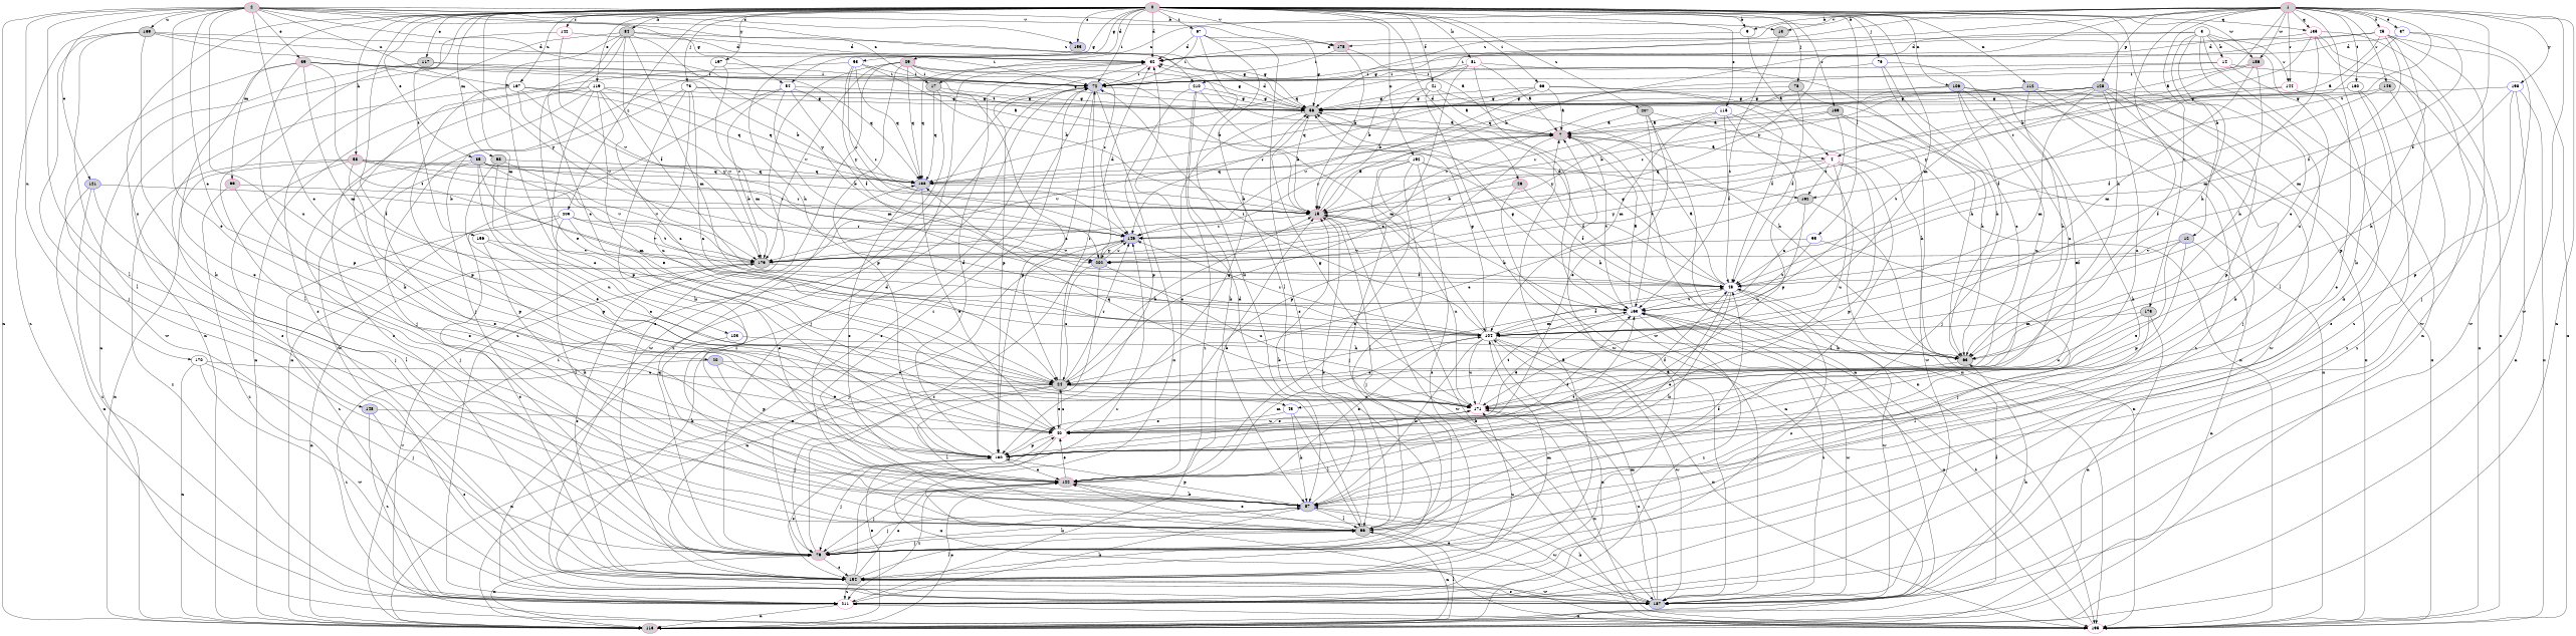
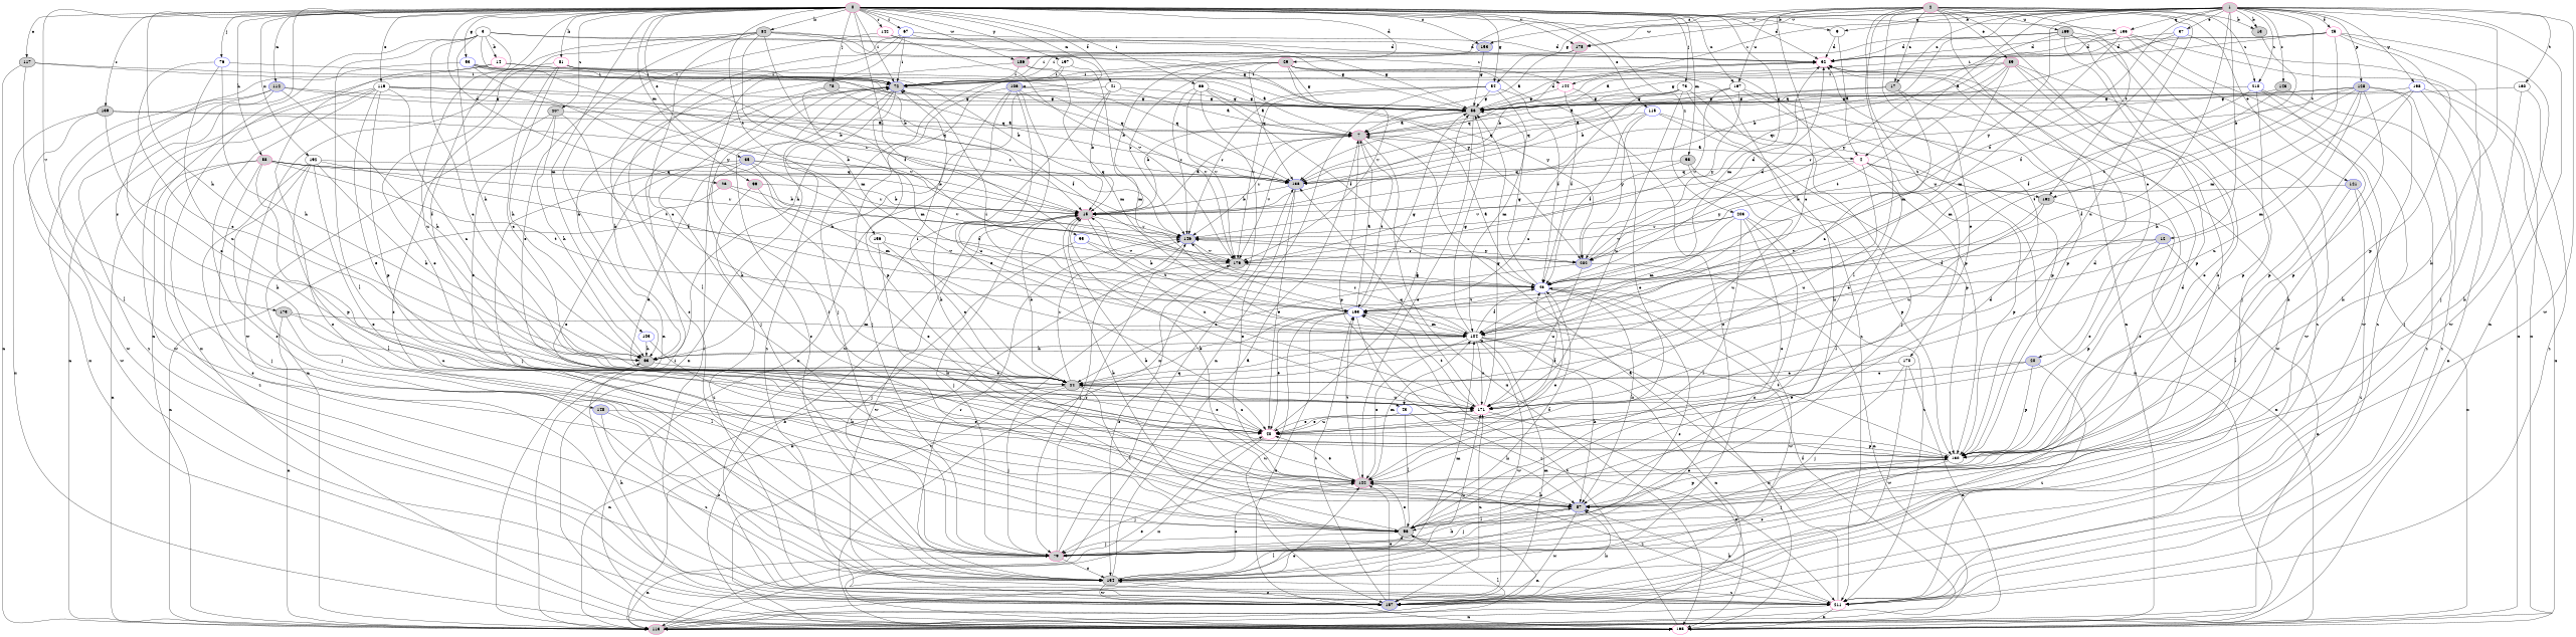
  strict digraph {
    node [color=black fillcolor=lightgrey style=filled]
    0 [color=deeppink]
    9 [fillcolor=white]
    26 [color=deeppink]
    29 [color=deeppink]
    32 [color=deeppink fillcolor=white]
    35 [color=blue]
    41 [fillcolor=white]
    43 [color=blue fillcolor=white]
    53 [color=blue fillcolor=white]
    54 [color=blue fillcolor=white]
    58 [color=deeppink]
    63
    66 [fillcolor=white]
    67 [color=blue fillcolor=white]
    72 [color=blue]
    73 [fillcolor=white]
    76 [color=blue fillcolor=white]
    78
    81 [color=deeppink fillcolor=white]
    84
    95 [color=blue fillcolor=white]
    98
    99 [color=deeppink]
    103 [color=blue fillcolor=white]
    104 [fillcolor=white]
    106 [color=blue]
    112 [color=blue]
    115 [color=blue fillcolor=white]
    117
    119 [fillcolor=white]
    135 [color=deeppink fillcolor=white]
    139
    142 [color=deeppink fillcolor=white]
    148 [color=blue]
    153 [color=blue]
    156 [fillcolor=white]
    167 [fillcolor=white]
    173
    178 [color=deeppink]
    186 [color=deeppink]
    192 [fillcolor=white]
    197 [fillcolor=white]
    203 [color=blue fillcolor=white]
    207
    4 [color=deeppink fillcolor=white]
    48 [color=blue fillcolor=white]
    113 [color=deeppink]
    15 [color=deeppink]
    138 [color=blue]
    56
    130 [fillcolor=white]
    146 [color=blue]
    179
    154
    211 [color=deeppink fillcolor=white]
    40 [color=deeppink fillcolor=white]
    79 [color=deeppink]
    122 [color=deeppink]
    187 [color=blue]
    7 [color=deeppink]
    87 [color=blue]
    96
    202 [color=blue]
    163 [color=blue fillcolor=white]
    24
    195 [color=deeppink fillcolor=white]
    171 [color=deeppink fillcolor=white]
    1 [color=deeppink]
    12 [color=blue]
    13
    17
    37 [color=blue fillcolor=white]
    45 [color=deeppink fillcolor=white]
    128 [color=blue]
    143
    144 [color=deeppink fillcolor=white]
    160 [fillcolor=white]
    162
    198 [color=blue fillcolor=white]
    210 [color=blue fillcolor=white]
    2 [color=deeppink]
    20 [color=blue]
    39 [color=deeppink]
    121 [color=blue]
    169
    170 [fillcolor=white]
    3 [fillcolor=white]
    14 [color=deeppink fillcolor=white]
    0 -> 9 [label=b]
    0 -> 26 [label=d]
    0 -> 29 [label=d]
    0 -> 32 [label=d]
    0 -> 35 [label=e]
    0 -> 41 [label=f]
    0 -> 43 [label=f]
    0 -> 53 [label=g]
    0 -> 54 [label=g]
    0 -> 58 [label=h]
    0 -> 63 [label=h]
    0 -> 66 [label=i]
    0 -> 67 [label=i]
    0 -> 72 [label=i]
    0 -> 73 [label=j]
    0 -> 76 [label=j]
    0 -> 78 [label=j]
    0 -> 81 [label=k]
    0 -> 84 [label=k]
    0 -> 95 [label=l]
    0 -> 98 [label=m]
    0 -> 99 [label=m]
    0 -> 103 [label=m]
    0 -> 104 [label=m]
    0 -> 106 [label=n]
    0 -> 112 [label=n]
    0 -> 115 [label=o]
    0 -> 117 [label=o]
    0 -> 119 [label=o]
    0 -> 135 [label=q]
    0 -> 139 [label=r]
    0 -> 142 [label=r]
    0 -> 148 [label=s]
    0 -> 153 [label=s]
    0 -> 156 [label=t]
    0 -> 167 [label=u]
    0 -> 173 [label=v]
    0 -> 178 [label=v]
    0 -> 186 [label=w]
    0 -> 192 [label=x]
    0 -> 197 [label=y]
    0 -> 203 [label=z]
    0 -> 207 [label=z]
    9 -> 32 [label=d]
    9 -> 4 [label=a]
    26 -> 48 [label=f]
    26 -> 113 [label=n]
    26 -> 15 [label=b]
    29 -> 72 [label=i]
    29 -> 15 [label=b]
    29 -> 138 [label=q]
    29 -> 56 [label=g]
    29 -> 130 [label=p]
    29 -> 146 [label=r]
    29 -> 179 [label=v]
    29 -> 154 [label=s]
    29 -> 211 [label=z]
    32 -> 72 [label=i]
    32 -> 138 [label=q]
    32 -> 130 [label=p]
    35 -> 104 [label=m]
    35 -> 138 [label=q]
    35 -> 146 [label=r]
    35 -> 179 [label=v]
    35 -> 40 [label=e]
    35 -> 79 [label=j]
    35 -> 122 [label=o]
    41 -> 63 [label=h]
    41 -> 15 [label=b]
    41 -> 56 [label=g]
    41 -> 187 [label=w]
    41 -> 7 [label=a]
    43 -> 40 [label=e]
    43 -> 87 [label=k]
    43 -> 96 [label=l]
    53 -> 72 [label=i]
    53 -> 15 [label=b]
    53 -> 138 [label=q]
    53 -> 146 [label=r]
    53 -> 87 [label=k]
    53 -> 202 [label=y]
    54 -> 104 [label=m]
    54 -> 48 [label=f]
    54 -> 113 [label=n]
    54 -> 56 [label=g]
    54 -> 146 [label=r]
    54 -> 179 [label=v]
    58 -> 113 [label=n]
    58 -> 15 [label=b]
    58 -> 138 [label=q]
    58 -> 130 [label=p]
    58 -> 146 [label=r]
    58 -> 211 [label=z]
    58 -> 79 [label=j]
    58 -> 163 [label=t]
    63 -> 24 [label=c]
    66 -> 48 [label=f]
    66 -> 56 [label=g]
    66 -> 146 [label=r]
    66 -> 179 [label=v]
    66 -> 7 [label=a]
    66 -> 195 [label=x]
    67 -> 32 [label=d]
    67 -> 72 [label=i]
    67 -> 56 [label=g]
    67 -> 154 [label=s]
    67 -> 87 [label=k]
    67 -> 96 [label=l]
    72 -> 56 [label=g]
    72 -> 130 [label=p]
    72 -> 154 [label=s]
    72 -> 211 [label=z]
    72 -> 79 [label=j]
    72 -> 195 [label=x]
    73 -> 56 [label=g]
    73 -> 79 [label=j]
    73 -> 7 [label=a]
    73 -> 87 [label=k]
    73 -> 24 [label=c]
    73 -> 171 [label=u]
    76 -> 63 [label=h]
    76 -> 72 [label=i]
    76 -> 24 [label=c]
    76 -> 171 [label=u]
    78 -> 63 [label=h]
    78 -> 104 [label=m]
    78 -> 48 [label=f]
    78 -> 56 [label=g]
    81 -> 63 [label=h]
    81 -> 72 [label=i]
    81 -> 15 [label=b]
    81 -> 187 [label=w]
    81 -> 7 [label=a]
    81 -> 24 [label=c]
    84 -> 32 [label=d]
    84 -> 104 [label=m]
    84 -> 48 [label=f]
    84 -> 56 [label=g]
    84 -> 154 [label=s]
    84 -> 40 [label=e]
    84 -> 122 [label=o]
    84 -> 202 [label=y]
    84 -> 24 [label=c]
    95 -> 179 [label=v]
    95 -> 79 [label=j]
    95 -> 163 [label=t]
    98 -> 138 [label=q]
    98 -> 130 [label=p]
    98 -> 179 [label=v]
    98 -> 171 [label=u]
    99 -> 15 [label=b]
    99 -> 211 [label=z]
    99 -> 122 [label=o]
    103 -> 63 [label=h]
    103 -> 87 [label=k]
    104 -> 63 [label=h]
    104 -> 72 [label=i]
    104 -> 48 [label=f]
    104 -> 113 [label=n]
    104 -> 56 [label=g]
    104 -> 146 [label=r]
    104 -> 122 [label=o]
    104 -> 187 [label=w]
    104 -> 87 [label=k]
    104 -> 195 [label=x]
    104 -> 171 [label=u]
    106 -> 56 [label=g]
    106 -> 179 [label=v]
    106 -> 40 [label=e]
    106 -> 79 [label=j]
    106 -> 87 [label=k]
    106 -> 195 [label=x]
    106 -> 171 [label=u]
    112 -> 63 [label=h]
    112 -> 56 [label=g]
    112 -> 146 [label=r]
    112 -> 211 [label=z]
    112 -> 187 [label=w]
    112 -> 195 [label=x]
    115 -> 48 [label=f]
    115 -> 130 [label=p]
    115 -> 7 [label=a]
    115 -> 202 [label=y]
    115 -> 195 [label=x]
    117 -> 72 [label=i]
    117 -> 113 [label=n]
    117 -> 138 [label=q]
    117 -> 96 [label=l]
    119 -> 113 [label=n]
    119 -> 138 [label=q]
    119 -> 56 [label=g]
    119 -> 130 [label=p]
    119 -> 179 [label=v]
    119 -> 154 [label=s]
    119 -> 40 [label=e]
    119 -> 187 [label=w]
    119 -> 24 [label=c]
    135 -> 32 [label=d]
    135 -> 104 [label=m]
    135 -> 146 [label=r]
    135 -> 211 [label=z]
    135 -> 187 [label=w]
    135 -> 195 [label=x]
    139 -> 15 [label=b]
    139 -> 187 [label=w]
    139 -> 7 [label=a]
    139 -> 24 [label=c]
    139 -> 195 [label=x]
    142 -> 32 [label=d]
    142 -> 113 [label=n]
    142 -> 179 [label=v]
    148 -> 154 [label=s]
    148 -> 211 [label=z]
    148 -> 40 [label=e]
    153 -> 63 [label=h]
    153 -> 56 [label=g]
    156 -> 179 [label=v]
    156 -> 87 [label=k]
    156 -> 24 [label=c]
    167 -> 138 [label=q]
    167 -> 56 [label=g]
    167 -> 130 [label=p]
    167 -> 179 [label=v]
    167 -> 154 [label=s]
    167 -> 202 [label=y]
    173 -> 104 [label=m]
    173 -> 113 [label=n]
    173 -> 96 [label=l]
    173 -> 171 [label=u]
    178 -> 72 [label=i]
    178 -> 15 [label=b]
    178 -> 7 [label=a]
    186 -> 63 [label=h]
    186 -> 72 [label=i]
    186 -> 104 [label=m]
    186 -> 202 [label=y]
    192 -> 63 [label=h]
    192 -> 48 [label=f]
    192 -> 138 [label=q]
    192 -> 154 [label=s]
    192 -> 79 [label=j]
    192 -> 122 [label=o]
    192 -> 96 [label=l]
    197 -> 72 [label=i]
    197 -> 104 [label=m]
    197 -> 79 [label=j]
+   203 -> 104 [label=m]
    203 -> 146 [label=r]
    203 -> 179 [label=v]
    203 -> 154 [label=s]
    203 -> 211 [label=z]
    203 -> 122 [label=o]
    203 -> 96 [label=l]
    207 -> 63 [label=h]
    207 -> 113 [label=n]
    207 -> 40 [label=e]
    207 -> 7 [label=a]
    207 -> 163 [label=t]
    4 -> 138 [label=q]
    4 -> 130 [label=p]
    4 -> 96 [label=l]
    4 -> 202 [label=y]
    4 -> 171 [label=u]
    4 -> 162 [label=t]
    48 -> 32 [label=d]
    48 -> 56 [label=g]
    48 -> 154 [label=s]
    48 -> 122 [label=o]
    48 -> 187 [label=w]
    48 -> 7 [label=a]
    48 -> 87 [label=k]
    48 -> 163 [label=t]
    113 -> 72 [label=i]
    113 -> 48 [label=f]
    113 -> 40 [label=e]
    113 -> 122 [label=o]
    113 -> 96 [label=l]
    15 -> 146 [label=r]
    15 -> 79 [label=j]
    15 -> 187 [label=w]
    15 -> 7 [label=a]
    15 -> 171 [label=u]
    138 -> 15 [label=b]
    138 -> 40 [label=e]
    138 -> 122 [label=o]
    56 -> 32 [label=d]
    56 -> 15 [label=b]
    56 -> 122 [label=o]
    56 -> 7 [label=a]
    130 -> 32 [label=d]
    130 -> 154 [label=s]
    130 -> 79 [label=j]
    130 -> 122 [label=o]
    130 -> 163 [label=t]
    146 -> 179 [label=v]
    146 -> 79 [label=j]
    146 -> 202 [label=y]
    179 -> 48 [label=f]
    179 -> 113 [label=n]
    179 -> 154 [label=s]
    154 -> 104 [label=m]
    154 -> 146 [label=r]
    154 -> 211 [label=z]
    154 -> 122 [label=o]
    154 -> 187 [label=w]
    154 -> 7 [label=a]
    154 -> 96 [label=l]
    154 -> 171 [label=u]
    211 -> 113 [label=n]
    211 -> 7 [label=a]
    211 -> 87 [label=k]
    211 -> 195 [label=x]
    40 -> 48 [label=f]
    40 -> 56 [label=g]
    40 -> 130 [label=p]
    40 -> 24 [label=c]
    40 -> 195 [label=x]
    40 -> 171 [label=u]
    79 -> 113 [label=n]
    79 -> 138 [label=q]
    79 -> 146 [label=r]
    79 -> 154 [label=s]
    79 -> 87 [label=k]
    122 -> 104 [label=m]
    122 -> 15 [label=b]
    122 -> 211 [label=z]
    122 -> 40 [label=e]
    122 -> 79 [label=j]
    122 -> 87 [label=k]
    122 -> 163 [label=t]
    187 -> 63 [label=h]
    187 -> 72 [label=i]
    187 -> 104 [label=m]
    187 -> 154 [label=s]
    187 -> 122 [label=o]
    187 -> 87 [label=k]
    187 -> 163 [label=t]
    187 -> 171 [label=u]
    7 -> 4 [label=a]
    7 -> 130 [label=p]
    7 -> 146 [label=r]
    7 -> 179 [label=v]
    7 -> 163 [label=t]
    7 -> 195 [label=x]
    87 -> 32 [label=d]
    87 -> 15 [label=b]
    87 -> 130 [label=p]
    87 -> 79 [label=j]
    87 -> 187 [label=w]
    87 -> 96 [label=l]
    96 -> 32 [label=d]
    96 -> 72 [label=i]
    96 -> 48 [label=f]
    96 -> 113 [label=n]
    96 -> 15 [label=b]
    96 -> 79 [label=j]
    96 -> 122 [label=o]
    202 -> 32 [label=d]
    202 -> 113 [label=n]
    202 -> 146 [label=r]
    202 -> 24 [label=c]
    202 -> 171 [label=u]
    163 -> 104 [label=m]
    163 -> 15 [label=b]
    163 -> 56 [label=g]
    163 -> 211 [label=z]
    163 -> 40 [label=e]
    163 -> 187 [label=w]
    163 -> 7 [label=a]
    163 -> 195 [label=x]
    24 -> 72 [label=i]
    24 -> 113 [label=n]
    24 -> 15 [label=b]
    24 -> 146 [label=r]
    24 -> 40 [label=e]
    24 -> 79 [label=j]
    24 -> 96 [label=l]
    24 -> 171 [label=u]
    195 -> 15 [label=b]
    195 -> 179 [label=v]
    195 -> 163 [label=t]
    171 -> 138 [label=q]
    171 -> 56 [label=g]
    171 -> 40 [label=e]
    171 -> 163 [label=t]
    171 -> 195 [label=x]
    1 -> 9 [label=b]
    1 -> 43 [label=f]
    1 -> 135 [label=q]
    1 -> 178 [label=v]
    1 -> 186 [label=w]
    1 -> 4 [label=a]
    1 -> 48 [label=f]
    1 -> 113 [label=n]
    1 -> 138 [label=q]
    1 -> 187 [label=w]
    1 -> 87 [label=k]
    1 -> 202 [label=y]
    1 -> 12 [label=b]
    1 -> 13 [label=b]
    1 -> 17 [label=c]
    1 -> 37 [label=e]
    1 -> 45 [label=f]
    1 -> 128 [label=p]
    1 -> 143 [label=r]
    1 -> 144 [label=r]
    1 -> 160 [label=t]
    1 -> 162 [label=t]
    1 -> 198 [label=y]
    1 -> 210 [label=z]
    12 -> 48 [label=f]
    12 -> 113 [label=n]
    12 -> 130 [label=p]
    12 -> 179 [label=v]
    12 -> 40 [label=e]
    13 -> 163 [label=t]
    17 -> 138 [label=q]
    17 -> 56 [label=g]
    17 -> 187 [label=w]
    17 -> 24 [label=c]
    37 -> 32 [label=d]
    37 -> 48 [label=f]
    37 -> 15 [label=b]
    37 -> 195 [label=x]
    45 -> 32 [label=d]
    45 -> 72 [label=i]
    45 -> 104 [label=m]
    45 -> 130 [label=p]
    45 -> 79 [label=j]
    45 -> 187 [label=w]
    45 -> 7 [label=a]
    128 -> 104 [label=m]
    128 -> 138 [label=q]
    128 -> 56 [label=g]
    128 -> 130 [label=p]
    128 -> 146 [label=r]
    128 -> 79 [label=j]
    128 -> 87 [label=k]
    128 -> 163 [label=t]
    128 -> 171 [label=u]
    143 -> 48 [label=f]
    143 -> 56 [label=g]
    143 -> 211 [label=z]
    144 -> 48 [label=f]
    144 -> 56 [label=g]
    144 -> 122 [label=o]
    160 -> 56 [label=g]
    160 -> 211 [label=z]
    160 -> 87 [label=k]
    162 -> 24 [label=c]
    162 -> 195 [label=x]
    162 -> 171 [label=u]
    198 -> 63 [label=h]
    198 -> 113 [label=n]
    198 -> 56 [label=g]
    198 -> 130 [label=p]
    198 -> 195 [label=x]
    210 -> 104 [label=m]
    210 -> 56 [label=g]
    210 -> 130 [label=p]
    210 -> 211 [label=z]
    210 -> 87 [label=k]
    2 -> 54 [label=g]
    2 -> 153 [label=s]
    2 -> 167 [label=u]
    2 -> 178 [label=v]
    2 -> 113 [label=n]
    2 -> 40 [label=e]
    2 -> 96 [label=l]
    2 -> 24 [label=c]
    2 -> 171 [label=u]
    2 -> 13 [label=b]
    2 -> 17 [label=c]
    2 -> 162 [label=t]
    2 -> 210 [label=z]
    2 -> 20 [label=c]
    2 -> 39 [label=e]
    2 -> 121 [label=o]
    2 -> 169 [label=u]
    2 -> 170 [label=u]
    20 -> 130 [label=p]
    20 -> 211 [label=z]
    20 -> 40 [label=e]
    20 -> 24 [label=c]
    39 -> 72 [label=i]
    39 -> 104 [label=m]
    39 -> 15 [label=b]
    39 -> 56 [label=g]
    39 -> 130 [label=p]
    39 -> 122 [label=o]
    39 -> 187 [label=w]
    39 -> 163 [label=t]
    121 -> 15 [label=b]
    121 -> 211 [label=z]
    121 -> 96 [label=l]
    121 -> 195 [label=x]
    169 -> 32 [label=d]
    169 -> 72 [label=i]
    169 -> 211 [label=z]
    169 -> 79 [label=j]
    169 -> 87 [label=k]
    169 -> 96 [label=l]
    169 -> 202 [label=y]
    170 -> 113 [label=n]
    170 -> 79 [label=j]
    170 -> 187 [label=w]
    170 -> 24 [label=c]
    3 -> 63 [label=h]
    3 -> 113 [label=n]
    3 -> 15 [label=b]
    3 -> 56 [label=g]
    3 -> 96 [label=l]
    3 -> 24 [label=c]
    3 -> 171 [label=u]
    3 -> 144 [label=r]
    3 -> 14 [label=b]
    14 -> 72 [label=i]
    14 -> 138 [label=q]
    14 -> 154 [label=s]
    14 -> 195 [label=x]
  }
